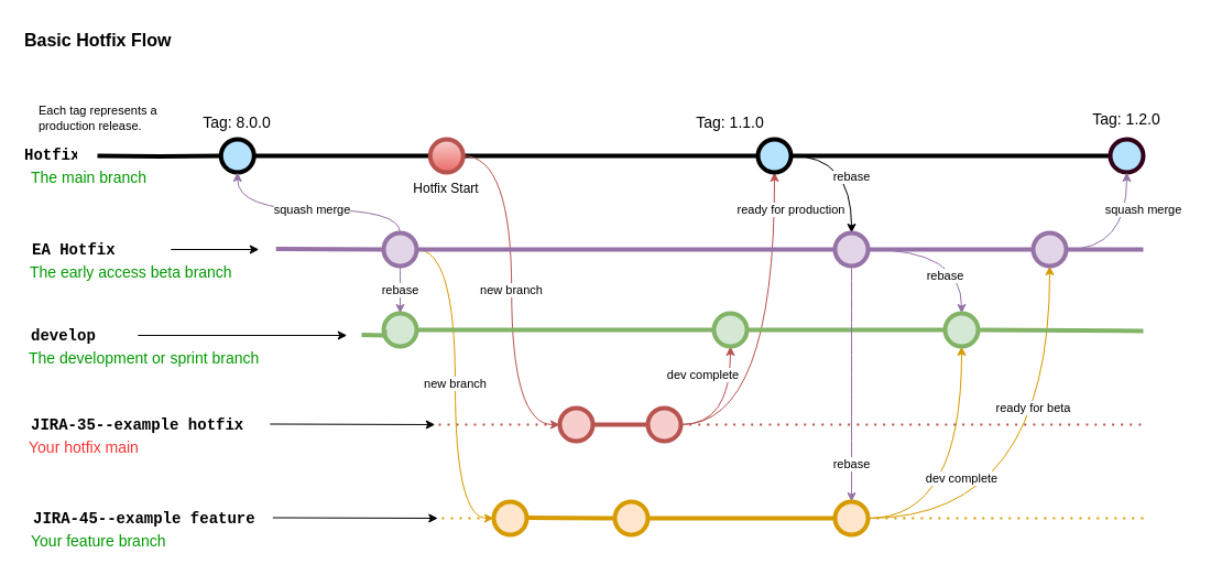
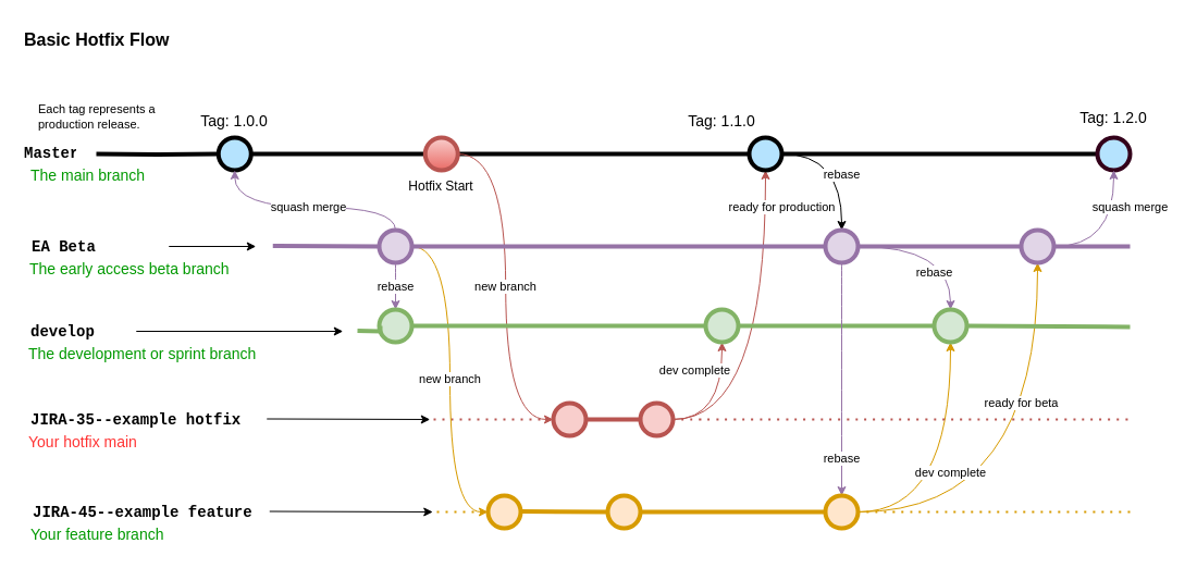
  <mxCell id="0" />
  <mxCell id="1" parent="0" />
  <mxCell id="2" value="ready for beta" style="edgeStyle=orthogonalEdgeStyle;curved=1;orthogonalLoop=1;jettySize=auto;html=1;entryX=0.5;entryY=1;entryDx=0;entryDy=0;entryPerimeter=0;strokeColor=#d79b00;fillColor=#ffe6cc;" parent="1" source="60" target="63" edge="1"><mxGeometry x="0.345" y="15" relative="1" as="geometry"><mxPoint as="offset" /></mxGeometry></mxCell>
  <mxCell id="3" value="ready for production" style="edgeStyle=orthogonalEdgeStyle;curved=1;orthogonalLoop=1;jettySize=auto;html=1;strokeColor=#b85450;fillColor=#f8cecc;entryX=0.5;entryY=1;entryDx=0;entryDy=0;entryPerimeter=0;" parent="1" source="46" target="10" edge="1"><mxGeometry x="0.783" y="-15" relative="1" as="geometry"><mxPoint as="offset" /></mxGeometry></mxCell>
  <mxCell id="4" value="" style="edgeStyle=orthogonalEdgeStyle;rounded=0;html=1;jettySize=auto;orthogonalLoop=1;endArrow=none;endFill=0;strokeWidth=4;strokeColor=#82b366;fillColor=#d5e8d4;startArrow=none;entryX=0;entryY=0.5;entryDx=0;entryDy=0;entryPerimeter=0;" parent="1" source="50" target="61" edge="1"><mxGeometry x="390" y="373.5" as="geometry"><mxPoint x="758" y="330" as="targetPoint" /><mxPoint x="328" y="303.5" as="sourcePoint" /></mxGeometry></mxCell>
  <mxCell id="5" value="Hotfix Start" style="text;html=1;strokeColor=none;fillColor=none;align=center;verticalAlign=middle;whiteSpace=wrap;overflow=hidden;" parent="1" vertex="1"><mxGeometry x="365.25" y="156" width="80" height="30" as="geometry" /></mxCell>
  <mxCell id="6" value="" style="edgeStyle=orthogonalEdgeStyle;rounded=0;html=1;jettySize=auto;orthogonalLoop=1;plain-blue;endArrow=none;endFill=0;strokeWidth=4;strokeColor=#000000;entryX=0;entryY=0.5;entryDx=0;entryDy=0;entryPerimeter=0;" parent="1" source="7" target="30" edge="1"><mxGeometry x="292.25" y="211" as="geometry"><mxPoint x="380.25" y="141" as="targetPoint" /></mxGeometry></mxCell>
  <mxCell id="7" value="" style="verticalLabelPosition=bottom;verticalAlign=top;html=1;strokeWidth=4;shape=mxgraph.flowchart.on-page_reference;plain-blue;gradientColor=none;fillColor=#B5E3Fe;strokeColor=#000000;" parent="1" vertex="1"><mxGeometry x="200.25" y="126" width="30" height="30" as="geometry" /></mxCell>
  <mxCell id="8" value="" style="edgeStyle=orthogonalEdgeStyle;curved=1;rounded=0;orthogonalLoop=1;jettySize=auto;html=1;endArrow=none;endFill=0;strokeWidth=4;entryX=0;entryY=0.5;entryDx=0;entryDy=0;entryPerimeter=0;" parent="1" source="10" target="11" edge="1"><mxGeometry relative="1" as="geometry"><mxPoint x="672.5" y="141" as="targetPoint" /></mxGeometry></mxCell>
  <mxCell id="9" value="&lt;font color=&quot;#000000&quot;&gt;rebase&lt;/font&gt;" style="edgeStyle=orthogonalEdgeStyle;orthogonalLoop=1;jettySize=auto;html=1;entryX=0.5;entryY=0;entryDx=0;entryDy=0;entryPerimeter=0;fontColor=#FF3333;strokeColor=default;curved=1;" edge="1" parent="1" source="10" target="54"><mxGeometry x="0.184" relative="1" as="geometry"><mxPoint as="offset" /></mxGeometry></mxCell>
  <mxCell id="10" value="" style="verticalLabelPosition=bottom;verticalAlign=top;html=1;strokeWidth=4;shape=mxgraph.flowchart.on-page_reference;plain-blue;gradientColor=none;strokeColor=#000000;fillColor=#B5E3FE;" parent="1" vertex="1"><mxGeometry x="688" y="126" width="30" height="30" as="geometry" /></mxCell>
  <mxCell id="11" value="" style="verticalLabelPosition=bottom;verticalAlign=top;html=1;strokeWidth=4;shape=mxgraph.flowchart.on-page_reference;plain-blue;gradientColor=none;strokeColor=#33001A;fillColor=#B5E3FE;" parent="1" vertex="1"><mxGeometry x="1008" y="126" width="30" height="30" as="geometry" /></mxCell>
  <mxCell id="12" value="" style="edgeStyle=orthogonalEdgeStyle;rounded=0;html=1;jettySize=auto;orthogonalLoop=1;strokeWidth=4;endArrow=none;endFill=0;" parent="1" target="7" edge="1"><mxGeometry x="192.25" y="211" as="geometry"><mxPoint x="88" y="141" as="sourcePoint" /></mxGeometry></mxCell>
- <mxCell id="13" value="Hotfix" style="text;html=1;strokeColor=none;fillColor=none;align=center;verticalAlign=middle;whiteSpace=wrap;overflow=hidden;fontSize=14;fontStyle=1;fontFamily=Courier New;" parent="1" vertex="1"><mxGeometry x="21" y="120" width="50" height="42" as="geometry" /></mxCell>
- <mxCell id="14" value="EA Hotfix" style="text;html=1;strokeColor=none;fillColor=none;align=left;verticalAlign=middle;whiteSpace=wrap;overflow=hidden;fontSize=14;fontStyle=1;fontFamily=Courier New;" parent="1" vertex="1"><mxGeometry x="26.75" y="216" width="240" height="20" as="geometry" /></mxCell>
+ <mxCell id="13" value="Master" style="text;html=1;strokeColor=none;fillColor=none;align=center;verticalAlign=middle;whiteSpace=wrap;overflow=hidden;fontSize=14;fontStyle=1;fontFamily=Courier New;" parent="1" vertex="1"><mxGeometry x="21" y="120" width="50" height="42" as="geometry" /></mxCell>
+ <mxCell id="14" value="EA Beta" style="text;html=1;strokeColor=none;fillColor=none;align=left;verticalAlign=middle;whiteSpace=wrap;overflow=hidden;fontSize=14;fontStyle=1;fontFamily=Courier New;" parent="1" vertex="1"><mxGeometry x="26.75" y="216" width="240" height="20" as="geometry" /></mxCell>
  <mxCell id="15" value="develop" style="text;html=1;strokeColor=none;fillColor=none;align=left;verticalAlign=middle;whiteSpace=wrap;overflow=hidden;fontSize=14;fontStyle=1;fontFamily=Courier New;" parent="1" vertex="1"><mxGeometry x="25.75" y="294" width="91" height="20" as="geometry" /></mxCell>
  <mxCell id="16" value="JIRA-35--example hotfix" style="text;html=1;strokeColor=none;fillColor=none;align=left;verticalAlign=middle;whiteSpace=wrap;overflow=hidden;fontSize=14;fontStyle=1;fontFamily=Courier New;" parent="1" vertex="1"><mxGeometry x="25.5" y="375" width="240" height="20" as="geometry" /></mxCell>
  <mxCell id="17" value="The development or sprint branch" style="text;html=1;strokeColor=none;fillColor=none;align=left;verticalAlign=middle;whiteSpace=wrap;overflow=hidden;fontSize=14;fontStyle=0;fontColor=#009900;" parent="1" vertex="1"><mxGeometry x="23.75" y="314" width="240" height="20" as="geometry" /></mxCell>
  <mxCell id="18" value="Your hotfix main" style="text;html=1;strokeColor=none;fillColor=none;align=left;verticalAlign=middle;whiteSpace=wrap;overflow=hidden;fontSize=14;fontStyle=0;fontColor=#FF3333;" parent="1" vertex="1"><mxGeometry x="23.75" y="395" width="240" height="20" as="geometry" /></mxCell>
  <mxCell id="19" value="The early access beta branch" style="text;html=1;strokeColor=none;fillColor=none;align=left;verticalAlign=middle;whiteSpace=wrap;overflow=hidden;fontSize=14;fontStyle=0;fontColor=#009900;" parent="1" vertex="1"><mxGeometry x="24.75" y="236" width="240" height="20" as="geometry" /></mxCell>
  <mxCell id="20" value="The main branch&lt;br&gt;" style="text;html=1;strokeColor=none;fillColor=none;align=left;verticalAlign=middle;whiteSpace=wrap;overflow=hidden;fontSize=14;fontStyle=0;fontColor=#009900;" parent="1" vertex="1"><mxGeometry x="26.25" y="150" width="146.75" height="20" as="geometry" /></mxCell>
  <mxCell id="21" value="" style="endArrow=classic;html=1;strokeWidth=1;fontFamily=Courier New;fontColor=#009900;" parent="1" edge="1"><mxGeometry width="50" height="50" relative="1" as="geometry"><mxPoint x="244.75" y="384.5" as="sourcePoint" /><mxPoint x="394.75" y="385" as="targetPoint" /></mxGeometry></mxCell>
  <mxCell id="22" value="" style="endArrow=classic;html=1;strokeWidth=1;fontFamily=Courier New;fontColor=#009900;" parent="1" edge="1"><mxGeometry width="50" height="50" relative="1" as="geometry"><mxPoint x="124.75" y="304" as="sourcePoint" /><mxPoint x="314.75" y="304" as="targetPoint" /></mxGeometry></mxCell>
  <mxCell id="23" value="" style="endArrow=classic;html=1;strokeWidth=1;fontFamily=Courier New;fontColor=#009900;" parent="1" edge="1"><mxGeometry width="50" height="50" relative="1" as="geometry"><mxPoint x="154.75" y="226" as="sourcePoint" /><mxPoint x="234.75" y="226" as="targetPoint" /></mxGeometry></mxCell>
  <mxCell id="24" value="Tag: 1.1.0" style="text;html=1;strokeColor=none;fillColor=none;align=center;verticalAlign=middle;whiteSpace=wrap;overflow=hidden;fontSize=14;" parent="1" vertex="1"><mxGeometry x="608" y="100" width="110" height="20" as="geometry" /></mxCell>
- <mxCell id="25" value="Tag: 8.0.0" style="text;html=1;strokeColor=none;fillColor=none;align=center;verticalAlign=middle;whiteSpace=wrap;overflow=hidden;fontSize=14;" parent="1" vertex="1"><mxGeometry x="180.25" y="100" width="70" height="20" as="geometry" /></mxCell>
+ <mxCell id="25" value="Tag: 1.0.0" style="text;html=1;strokeColor=none;fillColor=none;align=center;verticalAlign=middle;whiteSpace=wrap;overflow=hidden;fontSize=14;" parent="1" vertex="1"><mxGeometry x="180.25" y="100" width="70" height="20" as="geometry" /></mxCell>
  <mxCell id="26" value="Tag: 1.2.0" style="text;html=1;strokeColor=none;fillColor=none;align=center;verticalAlign=middle;whiteSpace=wrap;overflow=hidden;fontSize=14;" parent="1" vertex="1"><mxGeometry x="968" y="97" width="110" height="20" as="geometry" /></mxCell>
  <mxCell id="27" value="&lt;span style=&quot;text-align: center; font-size: 11px;&quot;&gt;Each tag represents a production release.&lt;/span&gt;" style="text;html=1;strokeColor=none;fillColor=none;align=left;verticalAlign=middle;whiteSpace=wrap;overflow=hidden;fontSize=11;fontStyle=0;fontColor=#000000;" parent="1" vertex="1"><mxGeometry x="32.5" y="88" width="120" height="38" as="geometry" /></mxCell>
  <mxCell id="28" value="Basic Hotfix Flow" style="text;whiteSpace=wrap;html=1;fontStyle=1;fontSize=16;" parent="1" vertex="1"><mxGeometry x="20.25" y="20" width="427.75" height="20" as="geometry" /></mxCell>
  <mxCell id="29" value="" style="edgeStyle=orthogonalEdgeStyle;rounded=0;orthogonalLoop=1;jettySize=auto;html=1;fontSize=15;endArrow=none;endFill=0;strokeWidth=4;entryX=0;entryY=0.5;entryDx=0;entryDy=0;entryPerimeter=0;" parent="1" source="30" target="10" edge="1"><mxGeometry relative="1" as="geometry"><mxPoint x="498.25" y="141" as="targetPoint" /></mxGeometry></mxCell>
  <mxCell id="30" value="" style="verticalLabelPosition=bottom;verticalAlign=top;html=1;strokeWidth=4;shape=mxgraph.flowchart.on-page_reference;plain-blue;gradientColor=#EA6B66;strokeColor=#B85450;fillColor=#F8CECC;" parent="1" vertex="1"><mxGeometry x="390.25" y="126" width="30" height="30" as="geometry" /></mxCell>
  <mxCell id="31" value="" style="endArrow=none;dashed=1;html=1;dashPattern=1 3;strokeWidth=2;rounded=0;entryX=0;entryY=0.5;entryDx=0;entryDy=0;entryPerimeter=0;fillColor=#f8cecc;strokeColor=#b85450;" parent="1" target="41" edge="1"><mxGeometry width="50" height="50" relative="1" as="geometry"><mxPoint x="398" y="385" as="sourcePoint" /><mxPoint x="468" y="380" as="targetPoint" /></mxGeometry></mxCell>
  <mxCell id="32" value="JIRA-45--example feature" style="text;html=1;strokeColor=none;fillColor=none;align=left;verticalAlign=middle;whiteSpace=wrap;overflow=hidden;fontSize=14;fontStyle=1;fontFamily=Courier New;" parent="1" vertex="1"><mxGeometry x="28" y="460" width="240" height="20" as="geometry" /></mxCell>
  <mxCell id="33" value="Your feature branch" style="text;html=1;strokeColor=none;fillColor=none;align=left;verticalAlign=middle;whiteSpace=wrap;overflow=hidden;fontSize=14;fontStyle=0;fontColor=#009900;" parent="1" vertex="1"><mxGeometry x="26.25" y="480" width="240" height="20" as="geometry" /></mxCell>
  <mxCell id="34" value="" style="endArrow=classic;html=1;strokeWidth=1;fontFamily=Courier New;fontColor=#009900;" parent="1" edge="1"><mxGeometry width="50" height="50" relative="1" as="geometry"><mxPoint x="247.25" y="469.5" as="sourcePoint" /><mxPoint x="397.25" y="470" as="targetPoint" /></mxGeometry></mxCell>
  <mxCell id="35" value="" style="edgeStyle=orthogonalEdgeStyle;rounded=0;html=1;jettySize=auto;orthogonalLoop=1;strokeWidth=4;endArrow=none;endFill=0;entryX=0;entryY=0.5;entryDx=0;entryDy=0;entryPerimeter=0;fillColor=#e1d5e7;strokeColor=#9673a6;" parent="1" target="40" edge="1"><mxGeometry x="354.5" y="295.5" as="geometry"><mxPoint x="250.25" y="225.5" as="sourcePoint" /><mxPoint x="362.5" y="225.5" as="targetPoint" /></mxGeometry></mxCell>
  <mxCell id="36" value="new branch" style="edgeStyle=orthogonalEdgeStyle;orthogonalLoop=1;jettySize=auto;html=1;entryX=0;entryY=0.5;entryDx=0;entryDy=0;entryPerimeter=0;strokeColor=#b85450;curved=1;fillColor=#f8cecc;exitX=1;exitY=0.5;exitDx=0;exitDy=0;exitPerimeter=0;" parent="1" source="30" target="41" edge="1"><mxGeometry relative="1" as="geometry" /></mxCell>
  <mxCell id="37" value="new branch" style="edgeStyle=orthogonalEdgeStyle;curved=1;orthogonalLoop=1;jettySize=auto;html=1;entryX=0;entryY=0.5;entryDx=0;entryDy=0;entryPerimeter=0;strokeColor=#d79b00;fillColor=#ffe6cc;" parent="1" source="40" target="42" edge="1"><mxGeometry relative="1" as="geometry" /></mxCell>
  <mxCell id="38" value="rebase" style="edgeStyle=orthogonalEdgeStyle;curved=1;orthogonalLoop=1;jettySize=auto;html=1;entryX=0.5;entryY=0;entryDx=0;entryDy=0;entryPerimeter=0;strokeColor=#9673a6;fillColor=#e1d5e7;" parent="1" source="40" target="48" edge="1"><mxGeometry relative="1" as="geometry" /></mxCell>
  <mxCell id="39" value="squash merge" style="edgeStyle=orthogonalEdgeStyle;curved=1;orthogonalLoop=1;jettySize=auto;html=1;entryX=0.5;entryY=1;entryDx=0;entryDy=0;entryPerimeter=0;strokeColor=#9673a6;fillColor=#e1d5e7;" parent="1" source="40" target="7" edge="1"><mxGeometry relative="1" as="geometry"><Array as="points"><mxPoint x="363" y="190" /><mxPoint x="215" y="190" /></Array></mxGeometry></mxCell>
  <mxCell id="40" value="" style="verticalLabelPosition=bottom;verticalAlign=top;html=1;strokeWidth=4;shape=mxgraph.flowchart.on-page_reference;fillColor=#e1d5e7;strokeColor=#9673a6;" parent="1" vertex="1"><mxGeometry x="348" y="211" width="30" height="30" as="geometry" /></mxCell>
  <mxCell id="41" value="" style="verticalLabelPosition=bottom;verticalAlign=top;html=1;strokeWidth=4;shape=mxgraph.flowchart.on-page_reference;fillColor=#f8cecc;strokeColor=#b85450;" parent="1" vertex="1"><mxGeometry x="508" y="370" width="30" height="30" as="geometry" /></mxCell>
  <mxCell id="42" value="" style="verticalLabelPosition=bottom;verticalAlign=top;html=1;strokeWidth=4;shape=mxgraph.flowchart.on-page_reference;fillColor=#ffe6cc;strokeColor=#d79b00;" parent="1" vertex="1"><mxGeometry x="448" y="455" width="30" height="30" as="geometry" /></mxCell>
  <mxCell id="43" value="" style="endArrow=none;dashed=1;html=1;dashPattern=1 3;strokeWidth=2;rounded=0;fillColor=#ffe6cc;strokeColor=#d79b00;" parent="1" target="42" edge="1"><mxGeometry width="50" height="50" relative="1" as="geometry"><mxPoint x="401" y="470" as="sourcePoint" /><mxPoint x="840.5" y="465" as="targetPoint" /></mxGeometry></mxCell>
  <mxCell id="44" value="" style="edgeStyle=orthogonalEdgeStyle;rounded=0;html=1;jettySize=auto;orthogonalLoop=1;endArrow=none;endFill=0;strokeWidth=4;strokeColor=#b85450;exitX=1;exitY=0.5;exitDx=0;exitDy=0;exitPerimeter=0;entryX=0;entryY=0.5;entryDx=0;entryDy=0;entryPerimeter=0;fillColor=#f8cecc;" parent="1" source="41" target="46" edge="1"><mxGeometry x="690" y="454.5" as="geometry"><mxPoint x="658" y="390" as="targetPoint" /><mxPoint x="628" y="384.5" as="sourcePoint" /></mxGeometry></mxCell>
  <mxCell id="45" value="dev complete" style="edgeStyle=orthogonalEdgeStyle;curved=1;orthogonalLoop=1;jettySize=auto;html=1;strokeColor=#b85450;fillColor=#f8cecc;" parent="1" source="46" target="50" edge="1"><mxGeometry x="0.552" y="25" relative="1" as="geometry"><mxPoint as="offset" /></mxGeometry></mxCell>
  <mxCell id="46" value="" style="verticalLabelPosition=bottom;verticalAlign=top;html=1;strokeWidth=4;shape=mxgraph.flowchart.on-page_reference;fillColor=#f8cecc;strokeColor=#b85450;" parent="1" vertex="1"><mxGeometry x="588" y="370" width="30" height="30" as="geometry" /></mxCell>
  <mxCell id="47" value="" style="edgeStyle=orthogonalEdgeStyle;rounded=0;html=1;jettySize=auto;orthogonalLoop=1;endArrow=none;endFill=0;strokeWidth=4;strokeColor=#9673a6;exitX=1;exitY=0.5;exitDx=0;exitDy=0;exitPerimeter=0;fillColor=#e1d5e7;startArrow=none;entryX=0;entryY=0.5;entryDx=0;entryDy=0;entryPerimeter=0;" parent="1" source="54" target="63" edge="1"><mxGeometry x="640" y="295.5" as="geometry"><mxPoint x="838" y="226" as="targetPoint" /><mxPoint x="578" y="225.5" as="sourcePoint" /></mxGeometry></mxCell>
  <mxCell id="48" value="" style="verticalLabelPosition=bottom;verticalAlign=top;html=1;strokeWidth=4;shape=mxgraph.flowchart.on-page_reference;fillColor=#d5e8d4;strokeColor=#82b366;" parent="1" vertex="1"><mxGeometry x="348" y="284" width="30" height="30" as="geometry" /></mxCell>
  <mxCell id="49" value="" style="edgeStyle=orthogonalEdgeStyle;rounded=0;html=1;jettySize=auto;orthogonalLoop=1;endArrow=none;endFill=0;strokeWidth=4;strokeColor=#82b366;fillColor=#d5e8d4;" parent="1" target="48" edge="1"><mxGeometry x="390" y="373.5" as="geometry"><mxPoint x="758" y="330" as="targetPoint" /><mxPoint x="328" y="303.5" as="sourcePoint" /></mxGeometry></mxCell>
  <mxCell id="50" value="" style="verticalLabelPosition=bottom;verticalAlign=top;html=1;strokeWidth=4;shape=mxgraph.flowchart.on-page_reference;fillColor=#d5e8d4;strokeColor=#82b366;" parent="1" vertex="1"><mxGeometry x="648" y="284" width="30" height="30" as="geometry" /></mxCell>
  <mxCell id="51" value="" style="edgeStyle=orthogonalEdgeStyle;rounded=0;html=1;jettySize=auto;orthogonalLoop=1;endArrow=none;endFill=0;strokeWidth=4;strokeColor=#82b366;fillColor=#d5e8d4;startArrow=none;" parent="1" source="48" target="50" edge="1"><mxGeometry x="390" y="373.5" as="geometry"><mxPoint x="758" y="330" as="targetPoint" /><mxPoint x="378" y="299" as="sourcePoint" /></mxGeometry></mxCell>
  <mxCell id="52" value="rebase" style="edgeStyle=orthogonalEdgeStyle;curved=1;orthogonalLoop=1;jettySize=auto;html=1;strokeColor=#9673a6;fillColor=#e1d5e7;" parent="1" source="54" target="60" edge="1"><mxGeometry x="0.683" relative="1" as="geometry"><mxPoint as="offset" /></mxGeometry></mxCell>
  <mxCell id="53" value="rebase" style="edgeStyle=orthogonalEdgeStyle;curved=1;orthogonalLoop=1;jettySize=auto;html=1;entryX=0.5;entryY=0;entryDx=0;entryDy=0;entryPerimeter=0;fontColor=#000000;strokeColor=#9673a6;fillColor=#e1d5e7;" edge="1" parent="1" source="54" target="61"><mxGeometry x="0.524" y="-15" relative="1" as="geometry"><mxPoint as="offset" /></mxGeometry></mxCell>
  <mxCell id="54" value="" style="verticalLabelPosition=bottom;verticalAlign=top;html=1;strokeWidth=4;shape=mxgraph.flowchart.on-page_reference;fillColor=#e1d5e7;strokeColor=#9673a6;" parent="1" vertex="1"><mxGeometry x="758" y="211" width="30" height="30" as="geometry" /></mxCell>
  <mxCell id="55" value="" style="edgeStyle=orthogonalEdgeStyle;rounded=0;html=1;jettySize=auto;orthogonalLoop=1;endArrow=none;endFill=0;strokeWidth=4;strokeColor=#9673a6;exitX=1;exitY=0.5;exitDx=0;exitDy=0;exitPerimeter=0;fillColor=#e1d5e7;" parent="1" source="40" target="54" edge="1"><mxGeometry x="640" y="295.5" as="geometry"><mxPoint x="838" y="226" as="targetPoint" /><mxPoint x="378" y="226" as="sourcePoint" /></mxGeometry></mxCell>
  <mxCell id="56" value="" style="edgeStyle=orthogonalEdgeStyle;rounded=0;html=1;jettySize=auto;orthogonalLoop=1;endArrow=none;endFill=0;strokeWidth=4;strokeColor=#d79b00;entryX=0;entryY=0.5;entryDx=0;entryDy=0;entryPerimeter=0;fillColor=#ffe6cc;startArrow=none;" parent="1" source="57" target="60" edge="1"><mxGeometry x="540" y="539.5" as="geometry"><mxPoint x="638" y="469.5" as="targetPoint" /><mxPoint x="478" y="469.5" as="sourcePoint" /></mxGeometry></mxCell>
  <mxCell id="57" value="" style="verticalLabelPosition=bottom;verticalAlign=top;html=1;strokeWidth=4;shape=mxgraph.flowchart.on-page_reference;fillColor=#ffe6cc;strokeColor=#d79b00;" parent="1" vertex="1"><mxGeometry x="558" y="455" width="30" height="30" as="geometry" /></mxCell>
  <mxCell id="58" value="" style="edgeStyle=orthogonalEdgeStyle;rounded=0;html=1;jettySize=auto;orthogonalLoop=1;endArrow=none;endFill=0;strokeWidth=4;strokeColor=#d79b00;entryX=0;entryY=0.5;entryDx=0;entryDy=0;entryPerimeter=0;fillColor=#ffe6cc;" parent="1" target="57" edge="1"><mxGeometry x="540" y="539.5" as="geometry"><mxPoint x="638" y="469.5" as="targetPoint" /><mxPoint x="478" y="469.5" as="sourcePoint" /></mxGeometry></mxCell>
  <mxCell id="59" value="dev complete" style="edgeStyle=orthogonalEdgeStyle;curved=1;orthogonalLoop=1;jettySize=auto;html=1;entryX=0.5;entryY=1;entryDx=0;entryDy=0;entryPerimeter=0;strokeColor=#d79b00;fillColor=#ffe6cc;" parent="1" source="60" target="61" edge="1"><mxGeometry relative="1" as="geometry" /></mxCell>
  <mxCell id="60" value="" style="verticalLabelPosition=bottom;verticalAlign=top;html=1;strokeWidth=4;shape=mxgraph.flowchart.on-page_reference;fillColor=#ffe6cc;strokeColor=#d79b00;" parent="1" vertex="1"><mxGeometry x="758" y="455" width="30" height="30" as="geometry" /></mxCell>
  <mxCell id="61" value="" style="verticalLabelPosition=bottom;verticalAlign=top;html=1;strokeWidth=4;shape=mxgraph.flowchart.on-page_reference;fillColor=#d5e8d4;strokeColor=#82b366;" parent="1" vertex="1"><mxGeometry x="858" y="284" width="30" height="30" as="geometry" /></mxCell>
  <mxCell id="62" value="squash merge" style="edgeStyle=orthogonalEdgeStyle;curved=1;orthogonalLoop=1;jettySize=auto;html=1;entryX=0.5;entryY=1;entryDx=0;entryDy=0;entryPerimeter=0;strokeColor=#9673a6;fillColor=#e1d5e7;" parent="1" source="63" target="11" edge="1"><mxGeometry x="0.456" y="-15" relative="1" as="geometry"><mxPoint as="offset" /></mxGeometry></mxCell>
  <mxCell id="63" value="" style="verticalLabelPosition=bottom;verticalAlign=top;html=1;strokeWidth=4;shape=mxgraph.flowchart.on-page_reference;fillColor=#e1d5e7;strokeColor=#9673a6;" parent="1" vertex="1"><mxGeometry x="938" y="211" width="30" height="30" as="geometry" /></mxCell>
  <mxCell id="64" value="" style="endArrow=none;dashed=1;html=1;dashPattern=1 3;strokeWidth=2;curved=1;exitX=1;exitY=0.5;exitDx=0;exitDy=0;exitPerimeter=0;fillColor=#f8cecc;strokeColor=#b85450;" parent="1" source="46" edge="1"><mxGeometry width="50" height="50" relative="1" as="geometry"><mxPoint x="708" y="350" as="sourcePoint" /><mxPoint x="1038" y="385" as="targetPoint" /></mxGeometry></mxCell>
  <mxCell id="65" value="" style="endArrow=none;dashed=1;html=1;dashPattern=1 3;strokeWidth=2;curved=1;exitX=1;exitY=0.5;exitDx=0;exitDy=0;exitPerimeter=0;fillColor=#ffe6cc;strokeColor=#d79b00;" parent="1" source="60" edge="1"><mxGeometry width="50" height="50" relative="1" as="geometry"><mxPoint x="708" y="350" as="sourcePoint" /><mxPoint x="1038" y="470" as="targetPoint" /></mxGeometry></mxCell>
  <mxCell id="66" value="" style="endArrow=none;html=1;strokeColor=#82b366;curved=1;exitX=1;exitY=0.5;exitDx=0;exitDy=0;exitPerimeter=0;strokeWidth=4;fillColor=#d5e8d4;" parent="1" source="61" edge="1"><mxGeometry width="50" height="50" relative="1" as="geometry"><mxPoint x="708" y="350" as="sourcePoint" /><mxPoint x="1038" y="300" as="targetPoint" /></mxGeometry></mxCell>
  <mxCell id="67" value="" style="endArrow=none;html=1;strokeColor=#9673a6;strokeWidth=4;curved=1;exitX=1;exitY=0.5;exitDx=0;exitDy=0;exitPerimeter=0;fillColor=#e1d5e7;" parent="1" source="63" edge="1"><mxGeometry width="50" height="50" relative="1" as="geometry"><mxPoint x="708" y="350" as="sourcePoint" /><mxPoint x="1038" y="226" as="targetPoint" /></mxGeometry></mxCell>
